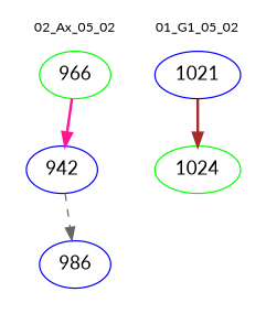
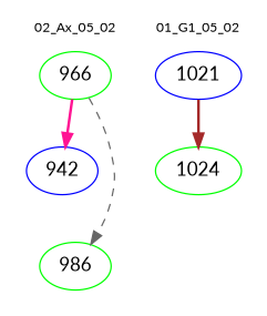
  digraph {
    fontname=Lato
    node [color=blue fontname=Lato]
    edge [arrowhead=normal fontname=Lato style=bold]
    n1 [color=green label=966]
    n2 [label=942]
-   n3 [label=986]
+   n3 [color=green label=986]
    n4 [label=1021]
    n5 [color=green label=1024]
    subgraph cluster_1 {
      color=white
      fontsize=10
      label="02_Ax_05_02"
      n1
      n2
      n3
    }
    subgraph cluster_2 {
      color=white
      fontsize=10
      label="01_G1_05_02"
      n4
      n5
    }
    n1 -> n2 [color=deeppink]
-   n2 -> n3 [color=gray40 style=dashed]
+   n1 -> n3 [color=gray40 style=dashed]
    n4 -> n5 [color=brown]
  }
